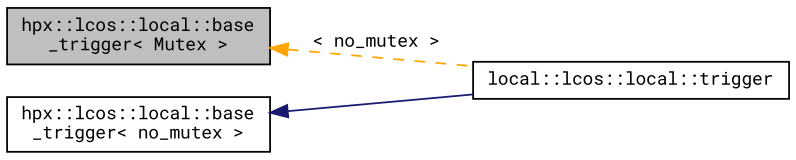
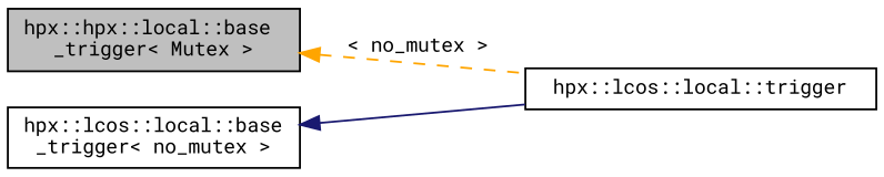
  digraph {
    fontname="Roboto Mono"
    rankdir=LR
    node [color=black fillcolor=white fontname="Roboto Mono" fontsize=10 shape=record style=filled]
    edge [dir=back fontname="Roboto Mono" fontsize=10 labelfontname=Helvetica labelfontsize=10]
-   n1 [fillcolor=grey75 fontcolor=black height=0.2 label="hpx::lcos::local::base\l_trigger\< Mutex \>" width=0.4]
-   n2 [height=0.2 label="local::lcos::local::trigger" width=0.4]
+   n1 [fillcolor=grey75 fontcolor=black height=0.2 label="hpx::hpx::local::base\l_trigger\< Mutex \>" width=0.4]
+   n2 [height=0.2 label="hpx::lcos::local::trigger" width=0.4]
    n3 [height=0.2 label="hpx::lcos::local::base\l_trigger\< no_mutex \>" width=0.4]
    n1 -> n2 [color=orange label=" \< no_mutex \>" style=dashed]
    n3 -> n2 [color=midnightblue style=solid]
  }
